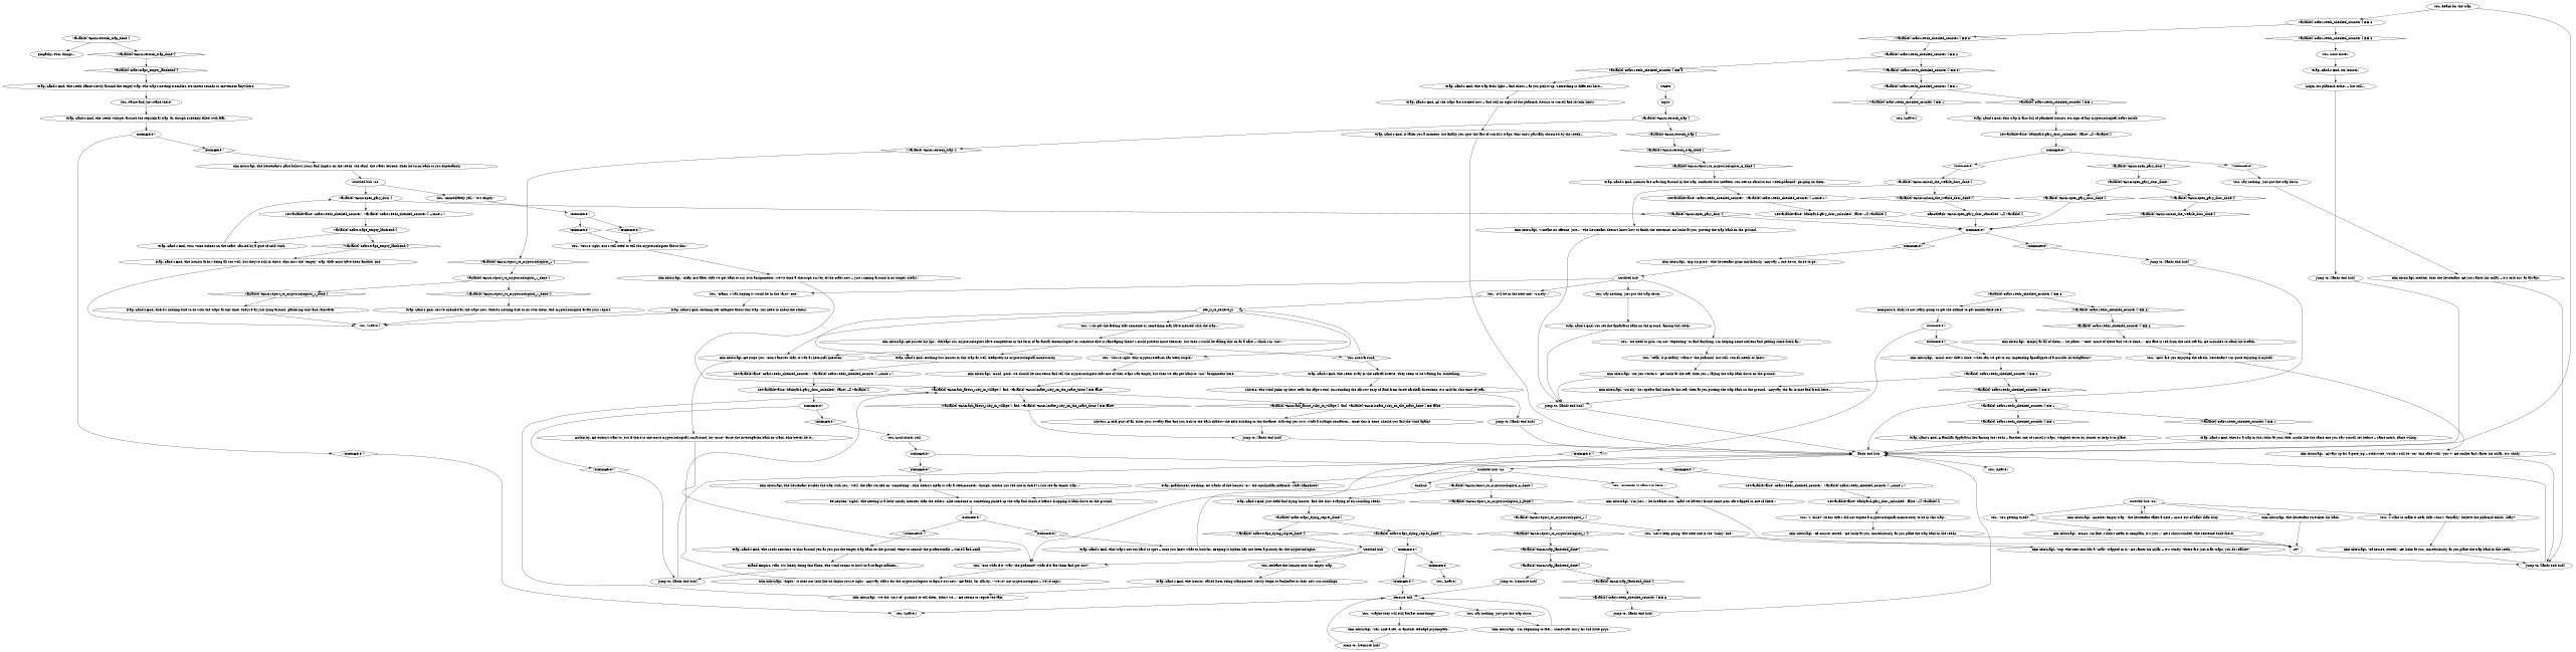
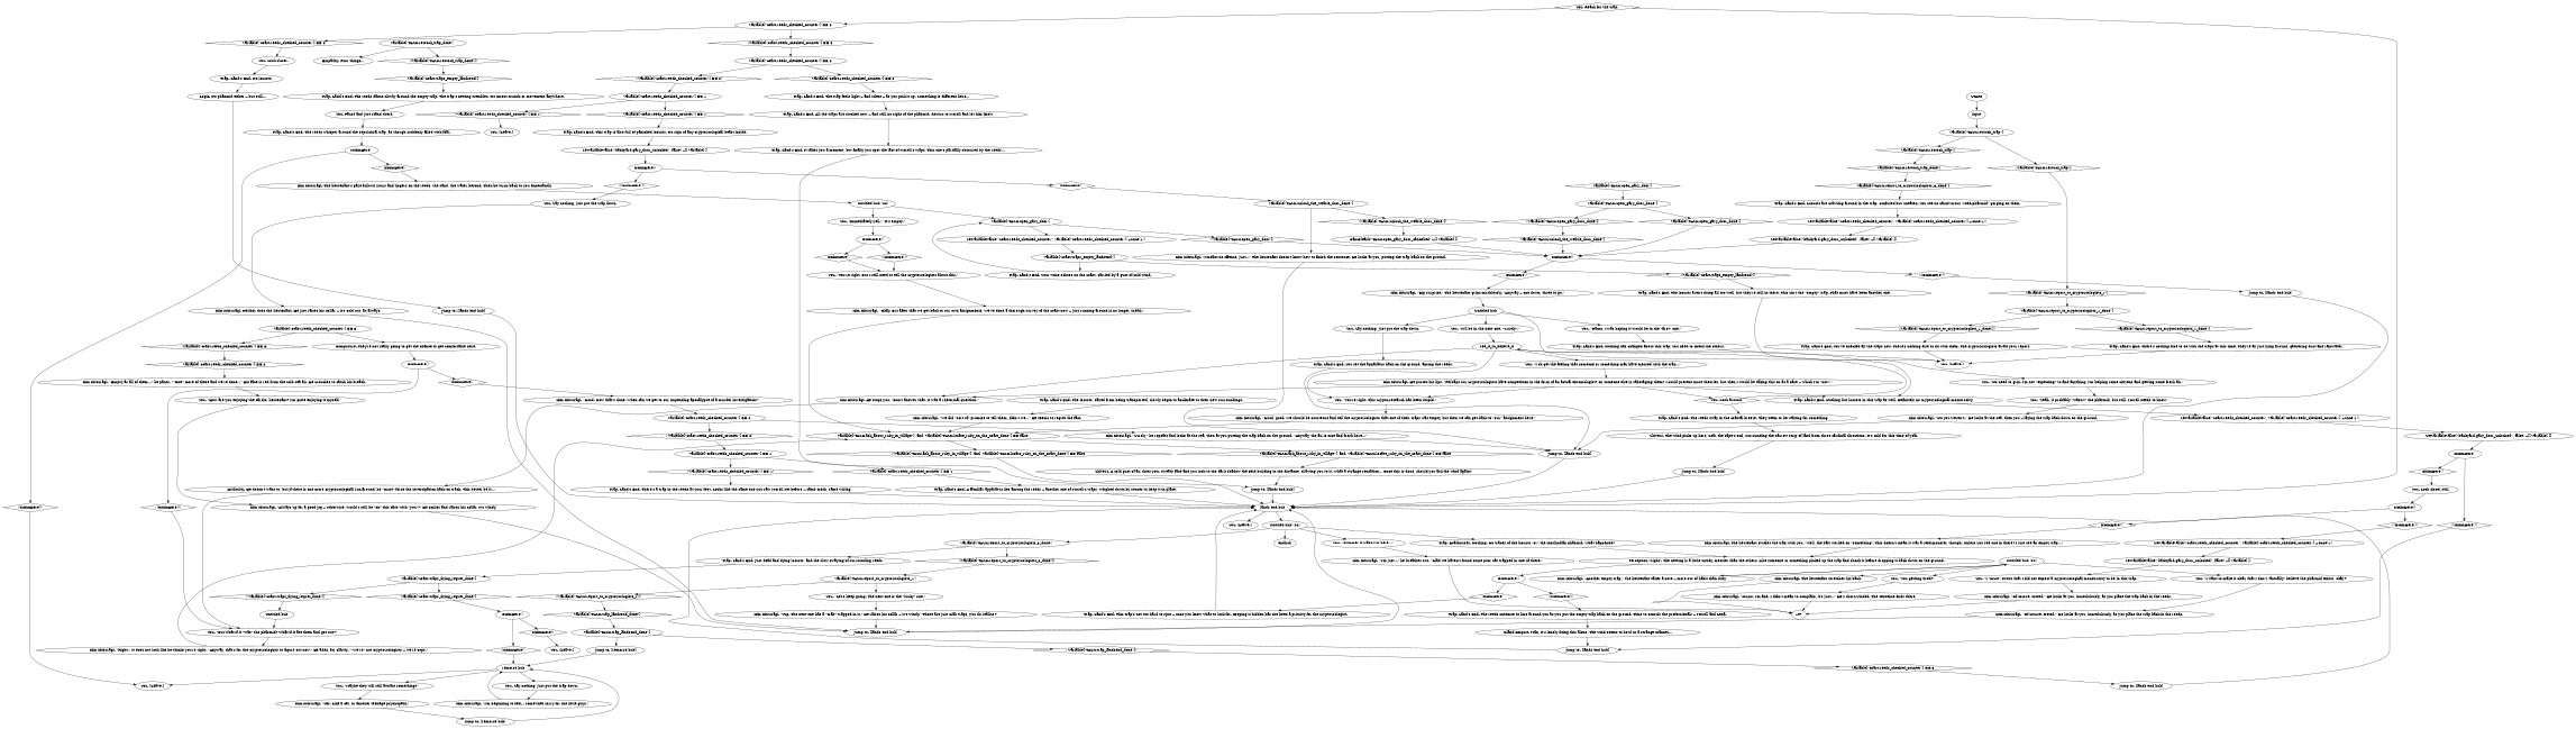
  digraph {
    n1 [label=START]
    n2 [label=input]
    n3 [label="Variable[\"TASK.restock_trap\"]"]
    n4 [label="Variable[\"TASK.restock_trap\"]" shape=diamond]
    n5 [label="!(Variable[\"TASK.restock_trap\"])" shape=diamond]
    n6 [label="Variable[\"TASK.restock_trap_done\"]" shape=diamond]
    n7 [label="Variable[\"TASK.report_to_cryptozoologists_1\"]" shape=diamond]
    n8 [label="Variable[\"TASK.report_to_cryptozoologists_3_done\"]" shape=diamond]
    n9 [label="Variable[\"TASK.report_to_cryptozoologists_1_done\"]"]
    n10 [label="IsKimHere()"]
    n11 [label="IsKimHere()" shape=diamond]
    n12 [label="!(IsKimHere())" shape=diamond]
    n13 [label="You: [Leave.]"]
-   n14 [label="remorse hub" shape=diamond]
+   n14 [label="remorse hub"]
    n15 [label="You: \"Maybe they will still attract something?\""]
    n16 [label="You: [Leave.]"]
    n17 [label="You: Say nothing, just put the trap down."]
    n18 [label="Kim Kitsuragi: \"Right.\" It does not look like he thinks you're right. \"Anyway, that's for the cryptozoologists to figure out now.\" He adds, for clarity: \"*We're* not cryptozoologists -- we're cops.\""]
    n19 [label="Variable[\"TASK.ask_about_ruby_in_village\"]  and  Variable[\"TASK.locate_ruby_on_the_coast_done\"] == false"]
    n20 [label="Variable[\"TASK.ask_about_ruby_in_village\"]  and  Variable[\"TASK.locate_ruby_on_the_coast_done\"] == false" shape=diamond]
    n21 [label="!(Variable[\"TASK.ask_about_ruby_in_village\"]  and  Variable[\"TASK.locate_ruby_on_the_coast_done\"] == false)" shape=diamond]
    n22 [label="Kim Kitsuragi: Neither does the lieutenant. He just raises his collar -- it's cold out, as always."]
    n23 [label="Jump to: [lands end hub]"]
    n24 [label="lands end hub"]
    n25 [label="Jump to: [lands end hub]"]
    n26 [label="You: [Leave.]"]
    n27 [label="Untitled hub (02)"]
    n28 [label="Variable[\"coast.reeds_checked_counter\"] == 3"]
    n29 [label="Variable[\"coast.reeds_checked_counter\"] == 3" shape=diamond]
    n30 [label="!(Variable[\"coast.reeds_checked_counter\"] == 3)" shape=diamond]
    n31 [label="You: Look closer."]
    n32 [label="Variable[\"coast.reeds_checked_counter\"] == 2"]
    n33 [label="Trap: Land's End: No locusts!"]
    n34 [label="Variable[\"coast.reeds_checked_counter\"] == 2" shape=diamond]
    n35 [label="!(Variable[\"coast.reeds_checked_counter\"] == 2)" shape=diamond]
    n36 [label="Kim Kitsuragi: \"Of course. Noted.\" He looks at you, incredulously, as you place the trap back in the reeds."]
    n37 [label="Logic: No phasmid either -- but still..."]
    n38 [label="Jump to: [lands end hub]"]
    n39 [label="Variable[\"coast.reeds_checked_counter\"] == 1"]
    n40 [label="Variable[\"coast.reeds_checked_counter\"] == 1" shape=diamond]
    n41 [label="!(Variable[\"coast.reeds_checked_counter\"] == 1)" shape=diamond]
    n42 [label="Trap: Land's End: This trap is also full of panicked locusts. No sign of any cryptozoological beast inside."]
    n43 [label="You: [Leave.]"]
    n44 [label="SetVariableValue(\"backyard.gary_door_unlocked\", false) --[[ Variable[ ]]"]
    n45 [label="SetVariableValue(\"backyard.gary_door_unlocked\", false) --[[ Variable[ ]]"]
    n46 [label="IsKimHere()"]
    n47 [label="IsKimHere()" shape=diamond]
    n48 [label="!(IsKimHere())" shape=diamond]
    n49 [label="IsKimHere()"]
    n50 [label="IsKimHere()" shape=diamond]
    n51 [label="!(IsKimHere())" shape=diamond]
    n52 [label="Kim Kitsuragi: \"Big surprise.\" The lieutenant grins mirthlessly. \"Anyway -- one down, three to go.\""]
    n53 [label="Jump to: [lands end hub]"]
    n54 [label="Untitled hub"]
    n55 [label="You: \"It'll be in the next one. *Surely*.\""]
    n56 [label="You: \"No need to grin. I'm not *expecting* to find anything. I'm helping some citizens and getting some fresh air.\""]
    n57 [label="You: \"Damn, I was hoping it would be in the *first* one.\""]
    n58 [label="You: Say nothing, just put the trap down."]
    n59 [label="Kim Kitsuragi: \"Yes. Like a cat, or another teenage psychopath.\""]
    n60 [label="Jump to: [remorse hub]"]
    n61 [label="Variable[\"TASK.open_gary_door_done\"]"]
    n62 [label="Variable[\"TASK.open_gary_door_done\"]" shape=diamond]
    n63 [label="!(Variable[\"TASK.open_gary_door_done\"])" shape=diamond]
    n64 [label="Variable[\"TASK.unlock_the_weasle_door_done\"]" shape=diamond]
    n65 [label="SetVariableValue(\"backyard.gary_door_unlocked\", false) --[[ Variable[ ]]"]
    n66 [label="Variable[\"coast.traps_dying_regret_done\"]"]
    n67 [label="Variable[\"coast.traps_dying_regret_done\"]" shape=diamond]
    n68 [label="!(Variable[\"coast.traps_dying_regret_done\"])" shape=diamond]
    n69 [label="Untitled hub"]
    n70 [label="You: \"But what if it *was* the phasmid? What if it ate them and got out?\""]
-   n71 [label="You: Release the locusts into the empty trap."]
    n72 [label="Kim Kitsuragi: \"Okay. But after that we get back to our own assignments. We've done a thorough survey of the coast now -- just running around is no longer useful.\""]
    n73 [label="Trap: Land's End: The reeds continue to hiss around you as you put the empty trap back on the ground. Time to consult the professionals -- Morell and Lena."]
    n74 [label="Inland Empire: Man, it's lonely doing this alone. The wind seems to howl in a strange manner..."]
    n75 [label="You: \"I want to make it clear that I don't *actually* believe the phasmid exists, okay?\""]
    n76 [label="Kim Kitsuragi: \"Always up for a good jog -- otherwise, would I still be *on* this case with *you*?\" He smiles and raises his collar. It's windy."]
    n77 [label="IsKimHere()"]
    n78 [label="IsKimHere()" shape=diamond]
    n79 [label="!(IsKimHere())" shape=diamond]
    n80 [label="Variable[\"TASK.unlock_the_weasle_door_done\"]"]
    n81 [label="You: Say nothing, just put the trap down."]
    n82 [label="!(Variable[\"TASK.unlock_the_weasle_door_done\"])" shape=diamond]
    n83 [label="Kim Kitsuragi: \"I meant no offence, just...\" The lieutenant doesn't know how to finish the sentence. He looks at you, putting the trap back on the ground."]
    n84 [label="SetVariableValue(\"backyard.gary_door_unlocked\", false) --[[ Variable[ ]]"]
    n85 [label="You: \"I *must* stress that I did not expect a cryptozoological monstrosity to be in this trap.\""]
    n86 [label="Kim Kitsuragi: \"Of course. Noted.\" He looks at you, incredulously, as you place the trap back in the reeds."]
    n87 [label="Shivers: A cold gust of air dries your sweaty face and you look to the dark shadow the Feld building in the distance, drawing you to it. What a strange sensation... Once this is done, should you ask the wind again?"]
    n88 [label="Jump to: [lands end hub]"]
    n89 [label="You: [Leave.]"]
    n90 [label="Kim Kitsuragi: The lieutenant's gaze follows yours and lingers on the reeds, the sand, the water beyond. Then he turns back to you expectantly."]
    n91 [label="Untitled hub (08)"]
    n92 [label="You: (Immediately yell.) \"It's empty!\""]
    n93 [label="Variable[\"TASK.open_gary_door\"]"]
    n94 [label="Kim Kitsuragi: \"Yup. The next one has a *crab* trapped in it.\" He raises his collar -- it's windy. \"These are just crab traps, you do realize?\""]
    n95 [label="Trap: Land's End: A familiar apparatus lies among the reeds -- another one of Morell's traps, weighed down by stones to keep it in place."]
    n96 [label="CancelTask(\"TASK.open_gary_door_cancelled\")--[[ Variable[ ]]"]
    n97 [label="Trap: Land's End: There's nothing else to do with the traps at this time. They're all just lying around, gathering dust and rainwater."]
    n98 [label=see_it_to_believe_it]
    n99 [label="You: \"You're right. This crypto-research has been stupid.\""]
    n100 [label="Kim Kitsuragi: He stops you. \"Don't answer that. It was a rhetorical question.\""]
    n101 [label="Trap: Land's End: Nothing but locusts in this trap as well. Definitely no cryptozoological monstrosity."]
    n102 [label="You: \"I do get the feeling that someone or something may have messed with the trap...\""]
    n103 [label="Kim Kitsuragi: \"Good, good. We should be courteous and tell the cryptozoologists that one of their traps was empty, but then we can get back to *our* assignment here.\""]
    n104 [label="IsKimHere()"]
    n105 [label="IsKimHere()" shape=diamond]
    n106 [label="!(IsKimHere())" shape=diamond]
    n107 [label="You: \"You're right. But I still need to tell the cryptozoologists about this.\""]
-   n108 [label="You: Reach for the trap."]
+   n108 [label="You: Reach for the trap." shape=diamond]
    n109 [label="You: \"Bummer it wasn't in here...\""]
    n110 [label="Trap: Boathouses: Nothing. No traces of the locusts *or* the Insulindian phasmid. What happened?"]
    n111 [label="Variable[\"TASK.report_to_cryptozoologists_3_done\"]"]
    n112 [label=endhub]
    n113 [label="Kim Kitsuragi: The lieutenant studies the trap with you. \"Well, the bait worked on *something*. This doesn't mean it was a reed-monster, though. Unless you see one in there? I just see an empty trap...\""]
    n114 [label="Perception (Sight): The netting is a little untidy, messier than the others. Like someone or something picked up the trap and shook it before dropping it back down on the ground."]
    n115 [label="IsKimHere()"]
    n116 [label="Trap: Land's End: There's a trap in the reeds at your feet. Looks like the same one you saw Morell set before -- same mesh, same wiring."]
    n117 [label="SetVariableValue(\"coast.reeds_checked_counter\", Variable[\"coast.reeds_checked_counter\"] +once(1)) "]
    n118 [label="Kim Kitsuragi: He purses his lips. \"Perhaps our cryptozoologists have competition in the form of an actual entomologist? Or someone else is sabotaging them? I could present more theories, but then I would be taking this on as a case -- which I'm *not*.\""]
    n119 [label="You: Look around." shape=diamond]
    n120 [label="Trap: Land's End: The reeds sway in the coastal breeze. They seem to be waiting for something."]
    n121 [label="Authority: He doesn't want to, but if there is one more cryptozoological run-around, he *must* force the investigation back on track. This better be it..."]
    n122 [label="Kim Kitsuragi: \"I'm beginning to feel... somewhat sorry for the little guys.\""]
    n123 [label="Trap: Land's End: The reeds whisper around the sepulchral trap, as though suddenly filled with fear."]
    n124 [label="IsKimHere()"]
    n125 [label="IsKimHere()" shape=diamond]
    n126 [label="!(IsKimHere())" shape=diamond]
    n127 [label="Untitled hub (02)"]
    n128 [label="Kim Kitsuragi: The lieutenant stretches his back."]
    n129 [label="Kim Kitsuragi: \"Another empty trap,\" the lieutenant takes a note -- more out of habit than duty."]
    n130 [label="You: \"You getting tired?\""]
    197
    n132 [label="Kim Kitsuragi: \"No-no. I'm fine. I didn't mean to complain, it's just...\" He's short-winded. The sentence ends there."]
    n133 [label="Variable[\"coast.reeds_checked_counter\"] == 1"]
    n134 [label="Variable[\"coast.reeds_checked_counter\"] == 1" shape=diamond]
    n135 [label="!(Variable[\"coast.reeds_checked_counter\"] == 1)" shape=diamond]
    n136 [label="Variable[\"TASK.report_to_cryptozoologists_1_done\"]" shape=diamond]
    n137 [label="!(Variable[\"TASK.report_to_cryptozoologists_1_done\"])" shape=diamond]
    n138 [label="Trap: Land's End: You've checked all the traps now. There's nothing else to do with them. The cryptozoologists await your report."]
    n139 [label="Jump to: [lands end hub]"]
    n140 [label="Kim Kitsuragi: \"I'm just...\" he breathes out. \"Glad we haven't found some poor cat trapped in one of these.\""]
    n141 [label="Trap: Land's End: The reeds dance slowly around the empty trap. The trap's netting trembles. No insect sounds or movement anywhere."]
    n142 [label="You: Pause and just stand there."]
    n143 [label="Trap: Land's End: The locusts aren't doing all too well, but they're still in there. This isn't the *empty* trap. That must have been another one."]
    n144 [label="You: \"Yeah, it probably *wasn't* the phasmid, but still. Morell needs to know.\""]
    n145 [label="Kim Kitsuragi: \"No you weren't.\" He looks at the sea, then you -- laying the trap back down on the ground."]
    n146 [label="Trap: Land's End: The locusts, dazed from being transported, slowly begin to acclimate to their new surroundings."]
    n147 [label="Kim Kitsuragi: \"We did *sort of* promise to tell them, didn't we...\" He seems to regret the fact."]
    n148 [label="Shivers: The wind picks up here, near the cape's end, surrounding the narrow strip of land from three cardinal directions. It's cold for this time of year."]
    n149 [label="Trap: Land's End: Nothing has changed about this trap. You need to check the others."]
    n150 [label="Kim Kitsuragi: \"Good. Now that's done. When can we get to our impending apocalypse of a murder investigation?\""]
    n151 [label="Variable[\"coast.reeds_checked_counter\"] == 2"]
    n152 [label="!(Variable[\"coast.reeds_checked_counter\"] == 2)" shape=diamond]
    n153 [label="Kim Kitsuragi: \"Surely,\" he repeats and looks at the sea, then at you putting the trap back on the ground. \"Anyway, the air is nice and fresh here...\""]
    n154 [label="Trap: Land's End: You set the apparatus back on the ground, among the reeds."]
    n155 [label="IsKimHere()"]
    n156 [label="IsKimHere()" shape=diamond]
    n157 [label="!(IsKimHere())" shape=diamond]
    n158 [label="SetVariableValue(\"coast.reeds_checked_counter\", Variable[\"coast.reeds_checked_counter\"] +once(1)) "]
    n159 [label="IsKimHere()" shape=diamond]
    n160 [label="!(IsKimHere())" shape=diamond]
    n161 [label="Trap: Land's End: This trap's not too hard to spot -- once you know what to look for. Keeping it hidden has not been a priority for the cryptozoologist."]
    n162 [label="Jump to: [lands end hub]"]
    n163 [label="IsKimHere()"]
    n164 [label="IsKimHere()" shape=diamond]
    n165 [label="!(IsKimHere())" shape=diamond]
    n166 [label="Trap: Land's End: The trap feels light -- and silent -- as you pick it up. Something is different here..."]
    n167 [label="Trap: Land's End: All the traps are stocked now -- and still no sight of the phasmid. Return to Morell and let him know."]
    n168 [label="SetVariableValue(\"coast.reeds_checked_counter\", Variable[\"coast.reeds_checked_counter\"] +once(1)) "]
    n169 [label="You: Look closer still."]
    n170 [label="Variable[\"TASK.restock_trap_done\"]"]
    n171 [label="!(Variable[\"TASK.restock_trap_done\"])" shape=diamond]
    n172 [label="Empathy: Poor things..."]
    n173 [label="Variable[\"coast.traps_empty_landsend\"]" shape=diamond]
    n174 [label="Trap: Land's End: Locusts are crawling around in the trap, confused but uneaten. You see no carnivorous *reed-phasmid* gorging on them."]
    n175 [label="Trap: Land's End: It takes you a moment, but finally you spot the last of Morell's traps. This one's partially obscured by the reeds..."]
    n176 [label="Variable[\"TASK.report_to_cryptozoologists_1\"]"]
    n177 [label="!(Variable[\"TASK.report_to_cryptozoologists_1\"])" shape=diamond]
    n178 [label="You: \"Let's keep going. The next one is the *lucky* one.\""]
    n179 [label="Variable[\"TASK.trap_landsend_done\"]" shape=diamond]
    n180 [label="Variable[\"TASK.trap_landsend_done\"]"]
    n181 [label="!(Variable[\"TASK.report_to_cryptozoologists_3_done\"])" shape=diamond]
    n182 [label="Trap: Land's End: Just dead and dying locusts, and the slow swaying of surrounding reeds."]
    n183 [label="You: \"How are you enjoying the cardio, lieutenant? I'm quite enjoying it myself.\""]
    n184 [label="Variable[\"coast.reeds_checked_counter\"] == 2" shape=diamond]
    n185 [label="Kim Kitsuragi: \"Empty as all of them...\" he pants. \"*One* more of these and we're done...\" His face is red from the cold sea air. He crouches to catch his breath."]
    n186 [label="!(Variable[\"TASK.open_gary_door\"])" shape=diamond]
    n187 [label="SetVariableValue(\"coast.reeds_checked_counter\", Variable[\"coast.reeds_checked_counter\"] +once(1)) "]
    n188 [label="Variable[\"coast.traps_empty_landsend\"]"]
    n189 [label="Variable[\"TASK.open_gary_door\"]" shape=diamond]
    n190 [label="!(Variable[\"coast.traps_empty_landsend\"])" shape=diamond]
    n191 [label="Trap: Land's End: Your voice echoes on the coast, carried by a gust of cold wind."]
    n192 [label="Jump to: [lands end hub]"]
    n193 [label="Variable[\"coast.reeds_checked_counter\"] == 3"]
    n194 [label="!(Variable[\"coast.reeds_checked_counter\"] == 3)" shape=diamond]
    n195 [label="Composure: They're not really going to get the chance to get comfortable here."]
    n196 [label="Variable[\"coast.reeds_checked_counter\"] == 3" shape=diamond]
    n197 [label="!(Variable[\"TASK.trap_landsend_done\"])" shape=diamond]
    n198 [label="Jump to: [remorse hub]"]
    n1 -> n2
    n2 -> n3
    n3 -> n4
    n3 -> n5
    n4 -> n6
    n5 -> n7
    n6 -> n8
    n7 -> n9
    n8 -> n174
    n9 -> n136
    n9 -> n137
    n10 -> n11
    n10 -> n12
    n11 -> n13
    n12 -> n14
    n14 -> n15
    n14 -> n16
    n14 -> n17
    n15 -> n59
    n17 -> n122
    n18 -> n19
    n19 -> n20
    n19 -> n21
    n20 -> n87
    n21 -> n88
    n22 -> n23
    n23 -> n24
    n24 -> n26
    n24 -> n27
    n25 -> n24
    n27 -> n109
    n27 -> n110
    n27 -> n111
    n27 -> n112
    n28 -> n29
    n28 -> n30
    n29 -> n31
    n30 -> n32
    n31 -> n33
    n32 -> n34
    n32 -> n35
    n33 -> n37
    n34 -> n166
    n35 -> n39
    n36 -> n23
    n37 -> n38
    n38 -> n24
    n39 -> n40
    n39 -> n41
    n40 -> n42
    n41 -> n43
    n42 -> n44
    n44 -> n77
    n45 -> n46
    n46 -> n47
    n46 -> n48
    n47 -> n169
    n48 -> n25
    n49 -> n50
    n49 -> n51
    n50 -> n52
    n51 -> n53
    n52 -> n54
    n53 -> n24
    n54 -> n55
    n54 -> n56
    n54 -> n57
    n54 -> n58
    n55 -> n98
    n56 -> n144
    n57 -> n149
    n58 -> n154
    n59 -> n60
    n60 -> n14
    n61 -> n62
    n61 -> n63
    n62 -> n49
    n63 -> n64
    n64 -> n49
    n65 -> n49
    n66 -> n67
    n66 -> n68
    n67 -> n10
    n68 -> n69
    n69 -> n70
-   n69 -> n71
    n70 -> n18
-   n71 -> n146
    n72 -> n19
    n73 -> n74
    n74 -> n25
    n75 -> n36
    n76 -> n23
    n77 -> n78
    n77 -> n79
    n78 -> n80
    n79 -> n81
    n80 -> n82
    n80 -> n83
    n81 -> n22
    n82 -> n96
    n83 -> n162
    n84 -> n85
    n85 -> n86
    n86 -> 197
    n87 -> n88
    n88 -> n24
    n90 -> n91
    n91 -> n92
    n91 -> n93
    n92 -> n104
    n93 -> n186
    n93 -> n187
    n94 -> n23
    n95 -> n24
    n96 -> n49
    n97 -> n89
    n98 -> n99
    n98 -> n100
    n98 -> n101
    n98 -> n102
    n99 -> n103
    n100 -> n121
    n101 -> n117
    n102 -> n118
    n103 -> n19
    n104 -> n105
    n104 -> n106
    n105 -> n107
    n106 -> n107
    n107 -> n72
    n108 -> n24
    n108 -> n28
    n109 -> n140
    n110 -> n114
    n111 -> n181
    n111 -> n182
    n113 -> n114
    n114 -> n115
    n115 -> n159
    n115 -> n160
    n116 -> n24
    n117 -> n45
    n118 -> n99
    n118 -> n100
    n118 -> n101
    n118 -> n119
    n119 -> n98
    n119 -> n120
    n120 -> n148
    n121 -> n70
    n122 -> n14
    n123 -> n124
    n124 -> n125
    n124 -> n126
    n125 -> n90
    n126 -> n16
    n127 -> n75
    n127 -> n128
    n127 -> n129
    n127 -> n130
    n128 -> 197
    n129 -> n127
    n130 -> n132
    n132 -> 197
    n133 -> n134
    n133 -> n135
    n134 -> n95
    n135 -> n116
    n136 -> n97
    n137 -> n138
    n138 -> n89
    n139 -> n24
    n140 -> 197
    n141 -> n142
    n142 -> n123
    n143 -> n89
    n144 -> n145
    n145 -> n162
    n146 -> n147
    n147 -> n19
    n148 -> n139
    n149 -> n89
    n150 -> n151
    n151 -> n152
    n151 -> n153
    n152 -> n133
    n153 -> n162
    n154 -> n162
    n155 -> n156
    n155 -> n157
    n156 -> n113
    n157 -> n158
    n158 -> n84
    n159 -> n161
    n160 -> n73
    n161 -> n24
    n162 -> n24
    n163 -> n164
    n163 -> n165
    n164 -> n150
    n165 -> n70
    n166 -> n167
    n167 -> n175
    n168 -> n65
    n169 -> n155
    n170 -> n171
    n170 -> n172
    n171 -> n173
    n173 -> n141
    n174 -> n168
    n175 -> n24
    n176 -> n177
    n176 -> n178
    n177 -> n179
    n178 -> n94
    n179 -> n180
    n180 -> n197
    n180 -> n198
    n181 -> n176
    n182 -> n66
    n183 -> n76
    n184 -> n185
    n185 -> n183
    n186 -> n49
    n187 -> n188
    n188 -> n190
    n188 -> n191
    n189 -> n61
    n190 -> n143
    n191 -> n93
    n192 -> n24
    n193 -> n194
    n193 -> n195
    n194 -> n184
    n195 -> n163
    n196 -> n192
    n197 -> n196
    n198 -> n14
  }
